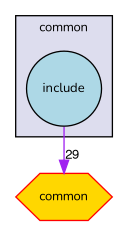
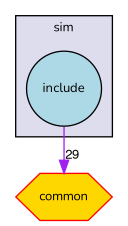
  digraph {
    compound=true
    fontname=Nunito
    node [fontname=Nunito fontsize=10 style=filled]
    n1 [fillcolor=lightblue label=include pencolor=black shape=circle]
    n2 [color=red fillcolor=gold label=common shape=hexagon]
    subgraph cluster_1 {
      bgcolor="#ddddee"
      fontsize=10
-     label=common
+     label=sim
      pencolor=black
      n1
    }
    n1 -> n2 [headlabel=29 labeldistance=1.5 labelfontname=FreeSans labelfontsize=10 color=purple fontname=Nunito]
  }
